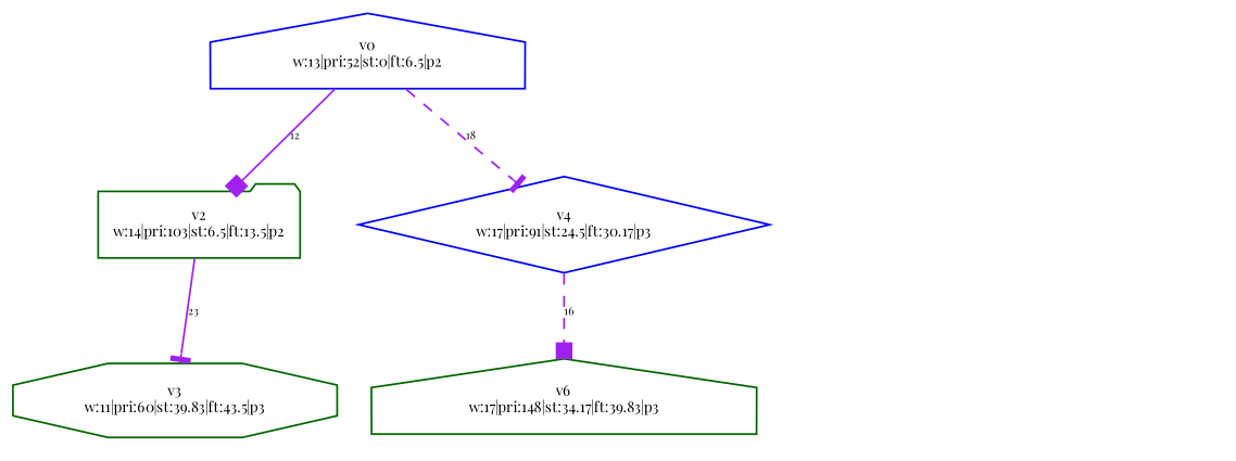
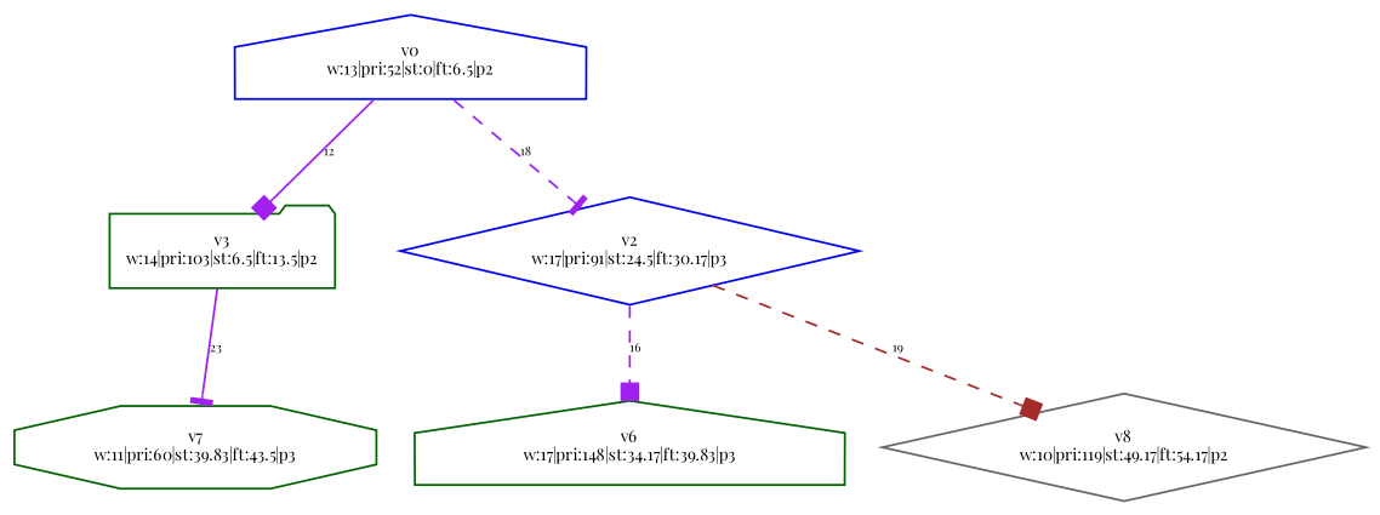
  digraph {
    fontname="Playfair Display"
    node [color=darkgreen fontname="Playfair Display" fontsize=8.0 shape=house]
    edge [arrowhead=box color=purple constraint=true fontname="Playfair Display" fontsize=6.0 style=dashed]
    n1 [color=blue label="v0\nw:13|pri:52|st:0|ft:6.5|p2"]
-   n2 [label="v2\nw:14|pri:103|st:6.5|ft:13.5|p2" shape=folder]
-   n3 [color=blue label="v4\nw:17|pri:91|st:24.5|ft:30.17|p3" shape=diamond]
-   n4 [label="v3\nw:11|pri:60|st:39.83|ft:43.5|p3" shape=octagon]
+   n2 [label="v3\nw:14|pri:103|st:6.5|ft:13.5|p2" shape=folder]
+   n3 [color=blue label="v2\nw:17|pri:91|st:24.5|ft:30.17|p3" shape=diamond]
+   n4 [label="v7\nw:11|pri:60|st:39.83|ft:43.5|p3" shape=octagon]
    n5 [label="v6\nw:17|pri:148|st:34.17|ft:39.83|p3"]
+   n6 [color=gray40 label="v8\nw:10|pri:119|st:49.17|ft:54.17|p2" shape=diamond]
    n1 -> n2 [label=12 style=solid]
    n1 -> n3 [arrowhead=tee label=18]
    n2 -> n4 [arrowhead=tee label=23 style=solid]
    n3 -> n5 [label=16]
+   n3 -> n6 [color=brown label=19]
  }
